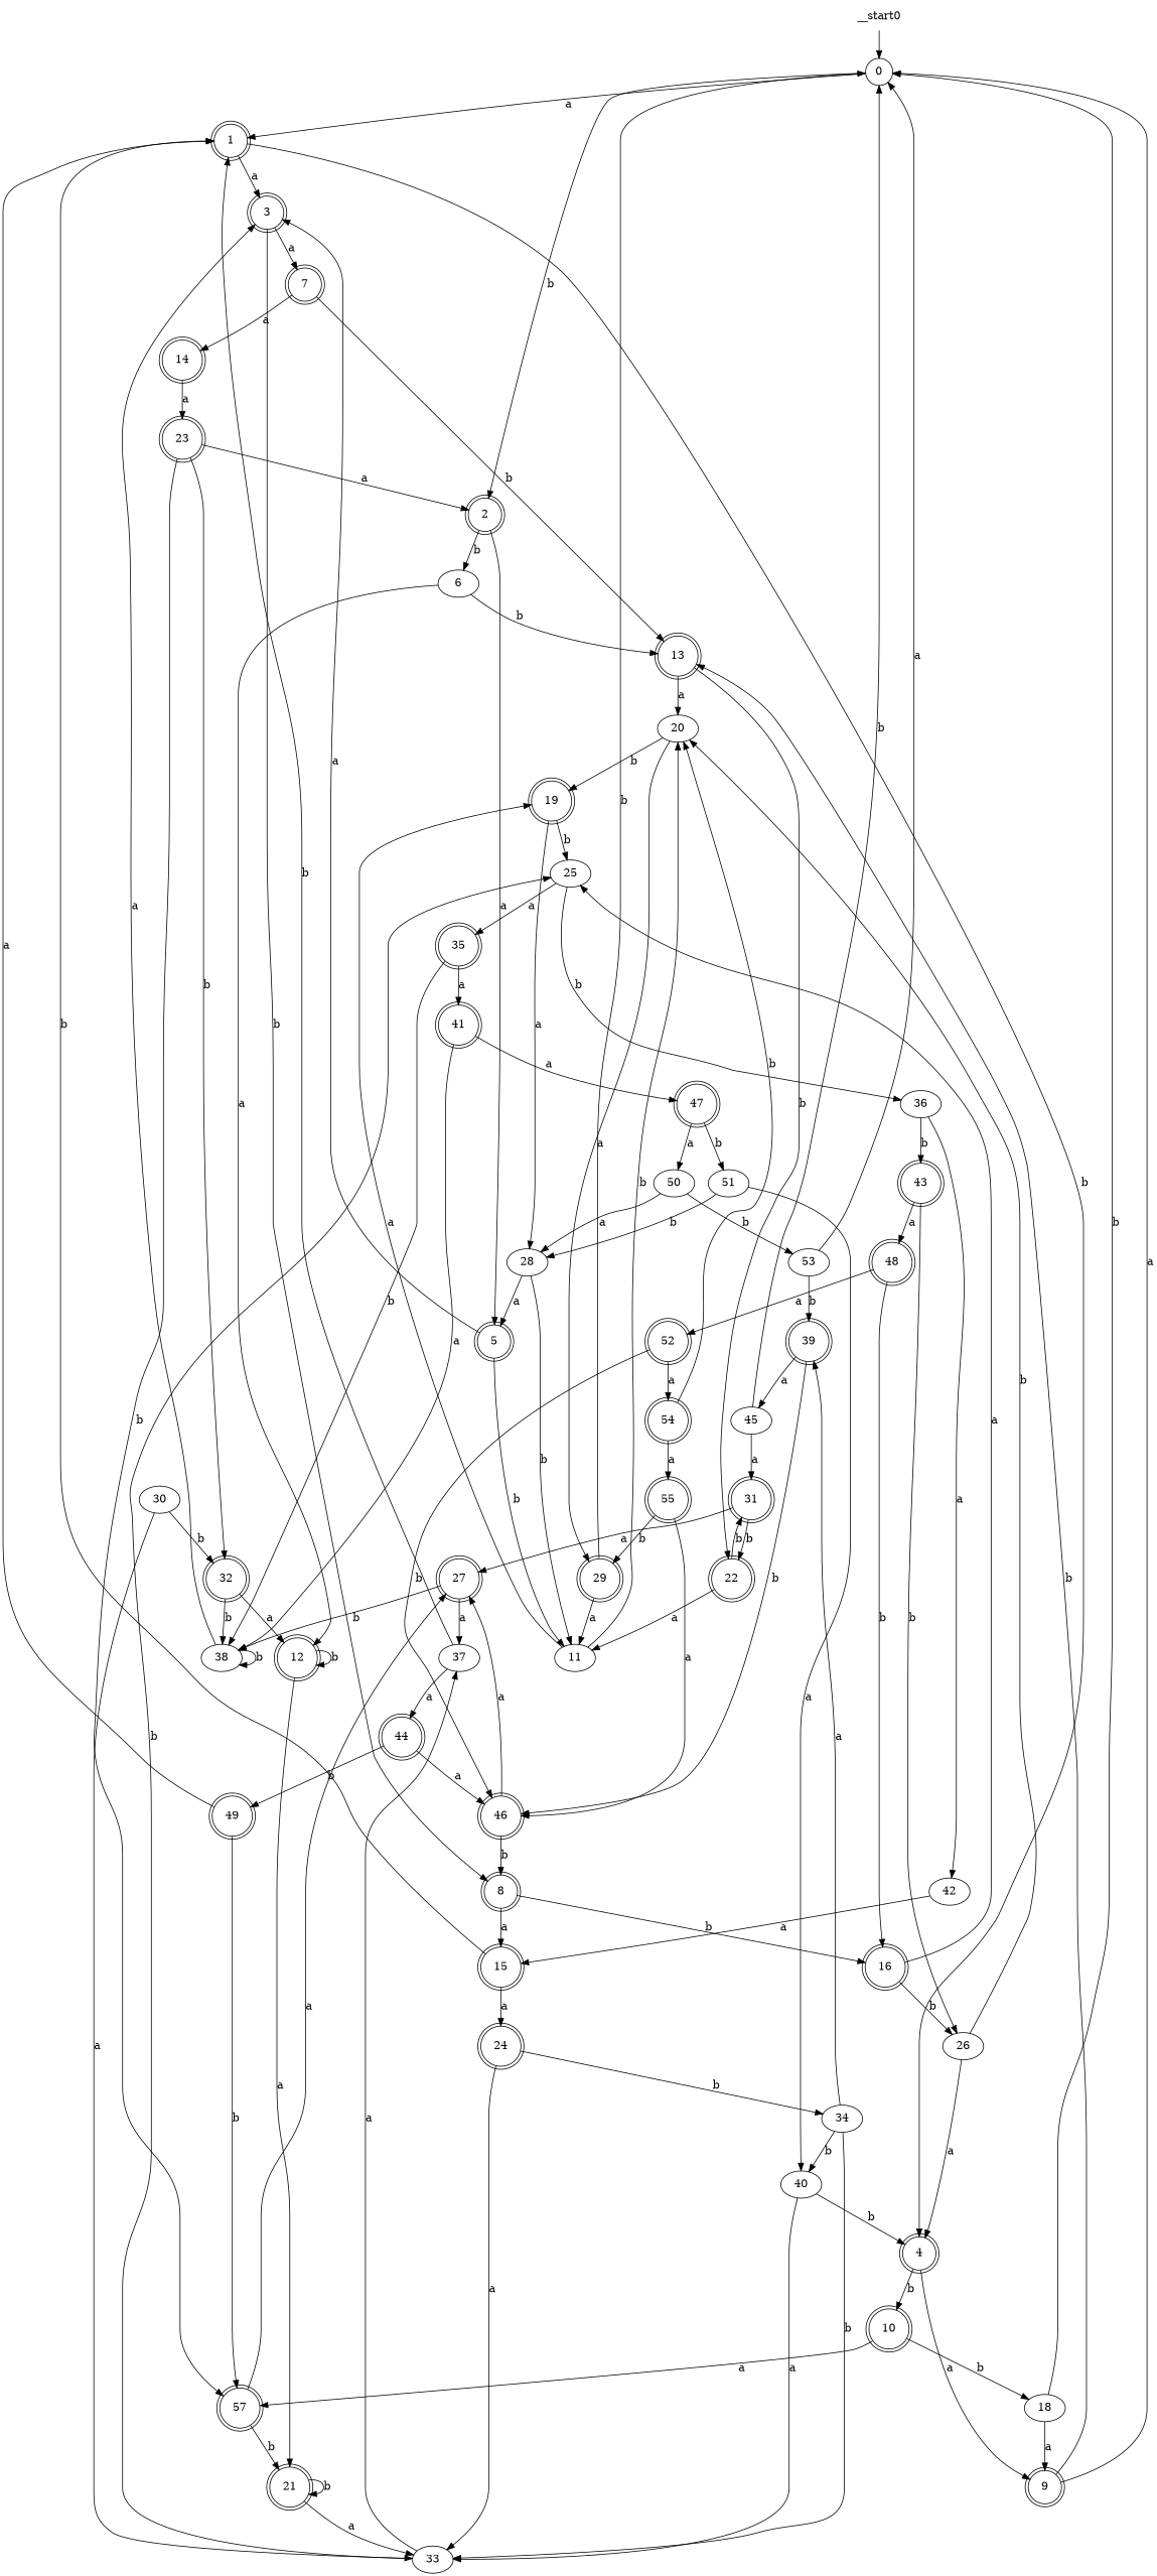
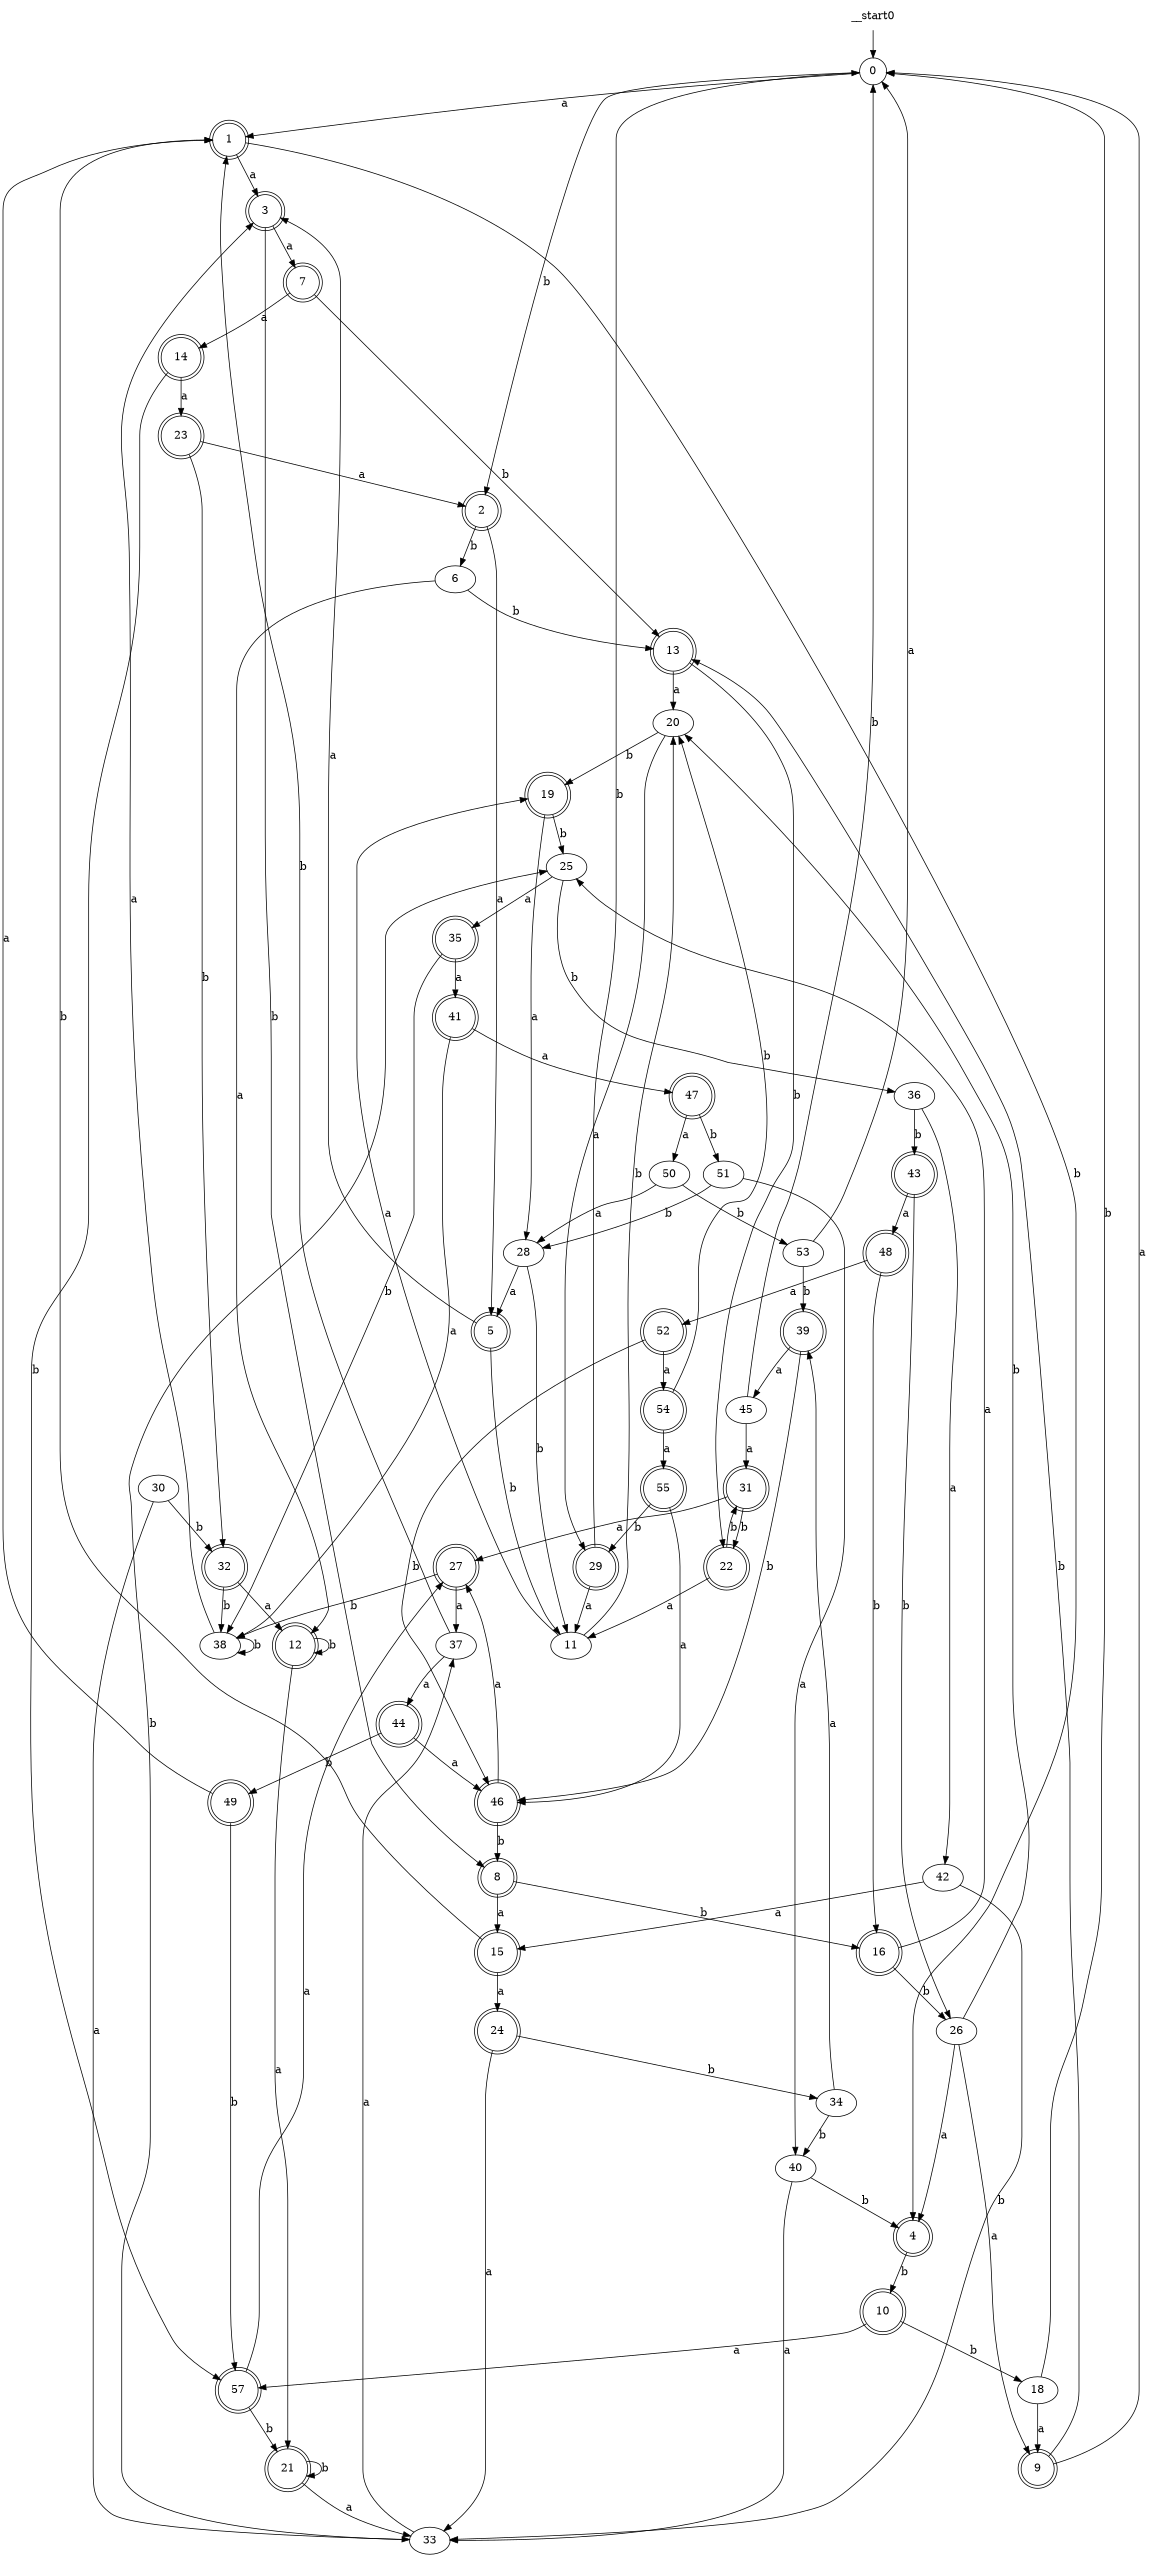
  digraph {
    node [shape=doublecircle]
    __start0 [shape=none]
    0 [shape=circle]
    1
    2
    3
    4
    5
    6 [shape=""]
    7
    8
    9
    10
    11 [shape=""]
    12
    13
    14
    15
    16
    n19 [label=57]
    18 [shape=""]
    19
    20 [shape=""]
    21
    22
    23
    24
    25 [shape=""]
    26 [shape=""]
    27
    28 [shape=""]
    29
    33 [shape=""]
    31
    32
    34 [shape=""]
    35
    36 [shape=""]
    37 [shape=""]
    38 [shape=""]
    30 [shape=""]
    39
    40 [shape=""]
    41
    42 [shape=""]
    43
    44
    45 [shape=""]
    46
    47
    48
    49
    50 [shape=""]
    51 [shape=""]
    52
    53 [shape=""]
    54
    55
    __start0 -> 0
    0 -> 1 [label=a]
    0 -> 2 [label=b]
    1 -> 3 [label=a]
    1 -> 4 [label=b]
    2 -> 5 [label=a]
    2 -> 6 [label=b]
    3 -> 7 [label=a]
    3 -> 8 [label=b]
-   4 -> 9 [label=a]
+   26 -> 9 [label=a]
    4 -> 10 [label=b]
    5 -> 3 [label=a]
    5 -> 11 [label=b]
    6 -> 12 [label=a]
    6 -> 13 [label=b]
    7 -> 13 [label=b]
    7 -> 14 [label=a]
    8 -> 15 [label=a]
    8 -> 16 [label=b]
    9 -> 0 [label=a]
    9 -> 13 [label=b]
    10 -> n19 [label=a]
    10 -> 18 [label=b]
    11 -> 19 [label=a]
    11 -> 20 [label=b]
    12 -> 12 [label=b]
    12 -> 21 [label=a]
    13 -> 20 [label=a]
    13 -> 22 [label=b]
-   23 -> n19 [label=b]
+   14 -> n19 [label=b]
    14 -> 23 [label=a]
    15 -> 1 [label=b]
    15 -> 24 [label=a]
    16 -> 25 [label=a]
    16 -> 26 [label=b]
    n19 -> 21 [label=b]
    n19 -> 27 [label=a]
    18 -> 0 [label=b]
    18 -> 9 [label=a]
    19 -> 25 [label=b]
    19 -> 28 [label=a]
    20 -> 19 [label=b]
    20 -> 29 [label=a]
    21 -> 21 [label=b]
    21 -> 33 [label=a]
    22 -> 11 [label=a]
    22 -> 31 [label=b]
    23 -> 2 [label=a]
    23 -> 32 [label=b]
    24 -> 33 [label=a]
    24 -> 34 [label=b]
    25 -> 35 [label=a]
    25 -> 36 [label=b]
    26 -> 4 [label=a]
    26 -> 20 [label=b]
    27 -> 37 [label=a]
    27 -> 38 [label=b]
    28 -> 5 [label=a]
    28 -> 11 [label=b]
    29 -> 0 [label=b]
    29 -> 11 [label=a]
    33 -> 25 [label=b]
    33 -> 37 [label=a]
    31 -> 22 [label=b]
    31 -> 27 [label=a]
    32 -> 12 [label=a]
    32 -> 38 [label=b]
    34 -> 39 [label=a]
    34 -> 40 [label=b]
    35 -> 38 [label=b]
    35 -> 41 [label=a]
    36 -> 42 [label=a]
    36 -> 43 [label=b]
    37 -> 1 [label=b]
    37 -> 44 [label=a]
    38 -> 3 [label=a]
    38 -> 38 [label=b]
    30 -> 33 [label=a]
    30 -> 32 [label=b]
    39 -> 45 [label=a]
    39 -> 46 [label=b]
    40 -> 4 [label=b]
    40 -> 33 [label=a]
    41 -> 38 [label=a]
    41 -> 47 [label=a]
    42 -> 15 [label=a]
-   34 -> 33 [label=b]
+   42 -> 33 [label=b]
    43 -> 26 [label=b]
    43 -> 48 [label=a]
    44 -> 46 [label=a]
    44 -> 49 [label=b]
    45 -> 0 [label=b]
    45 -> 31 [label=a]
    46 -> 8 [label=b]
    46 -> 27 [label=a]
    47 -> 50 [label=a]
    47 -> 51 [label=b]
    48 -> 16 [label=b]
    48 -> 52 [label=a]
    49 -> 1 [label=a]
    49 -> n19 [label=b]
    50 -> 28 [label=a]
    50 -> 53 [label=b]
    51 -> 28 [label=b]
    51 -> 40 [label=a]
    52 -> 46 [label=b]
    52 -> 54 [label=a]
    53 -> 0 [label=a]
    53 -> 39 [label=b]
    54 -> 20 [label=b]
    54 -> 55 [label=a]
    55 -> 29 [label=b]
    55 -> 46 [label=a]
  }
